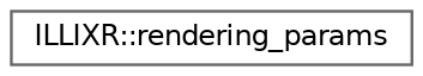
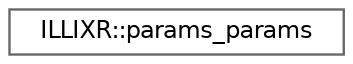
  digraph {
    rankdir=LR
-   n1 [color=grey40 fillcolor=white fontname=Helvetica fontsize=10 height=0.2 label="ILLIXR::rendering_params" shape=box style=filled width=0.4]
+   n1 [color=grey40 fillcolor=white fontname=Helvetica fontsize=10 height=0.2 label="ILLIXR::params_params" shape=box style=filled width=0.4]
  }
